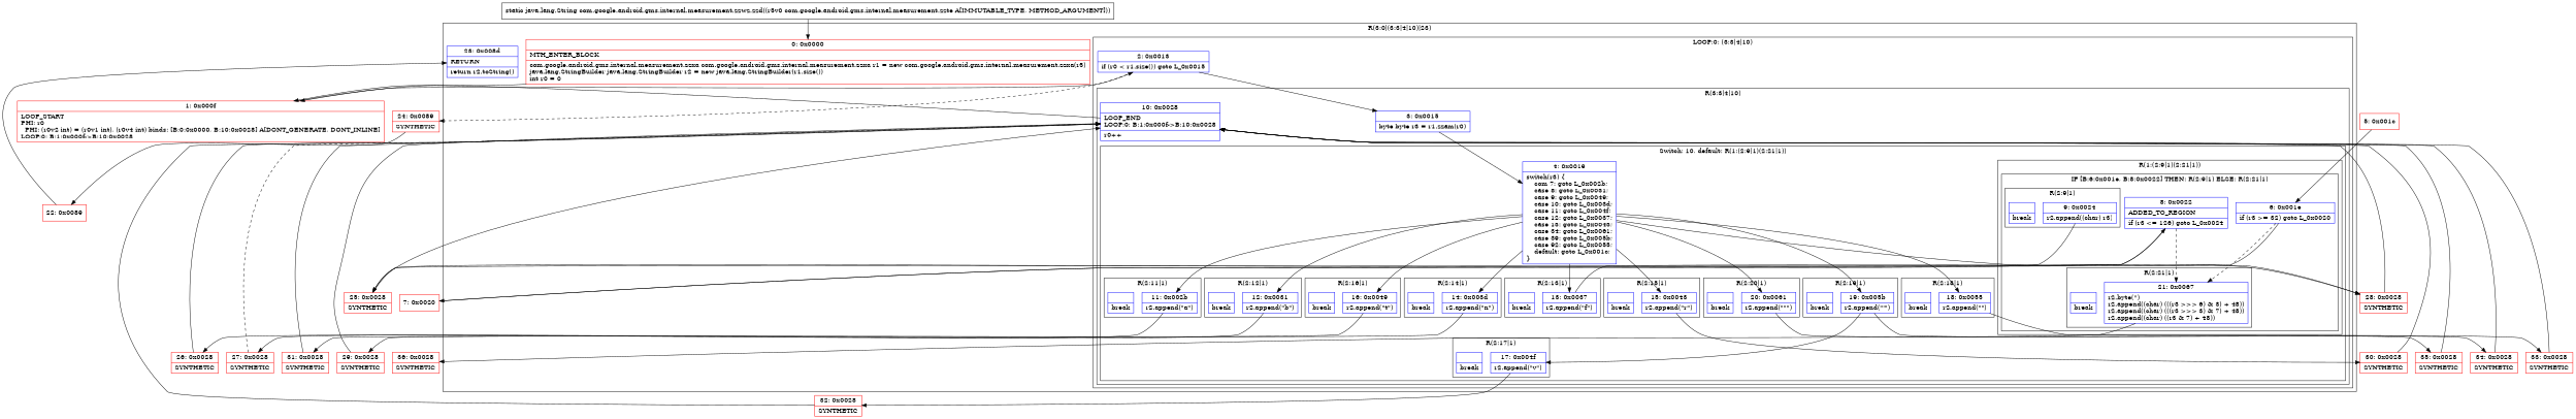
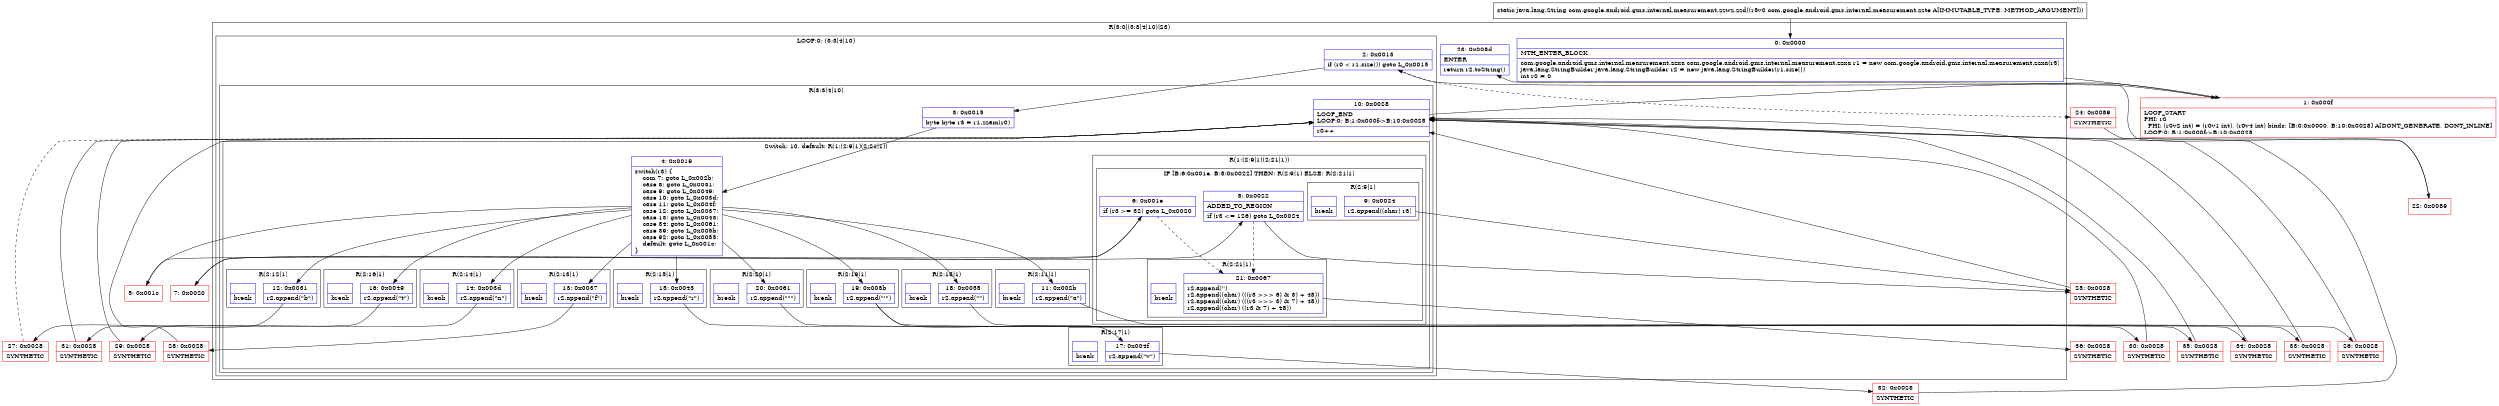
  digraph {
    node [color=blue shape=record]
    n1 [label="{11\:\ 0x002b|r2.append(\"a\")\l}"]
    n2 [label="{|break\l}"]
    n3 [label="{12\:\ 0x0031|r2.append(\"b\")\l}"]
    n4 [label="{|break\l}"]
    n5 [label="{16\:\ 0x0049|r2.append(\"t\")\l}"]
    n6 [label="{|break\l}"]
    n7 [label="{14\:\ 0x003d|r2.append(\"n\")\l}"]
    n8 [label="{|break\l}"]
    n9 [label="{17\:\ 0x004f|r2.append(\"v\")\l}"]
    n10 [label="{|break\l}"]
    n11 [label="{13\:\ 0x0037|r2.append(\"f\")\l}"]
    n12 [label="{|break\l}"]
    n13 [label="{15\:\ 0x0043|r2.append(\"r\")\l}"]
    n14 [label="{|break\l}"]
    n15 [label="{20\:\ 0x0061|r2.append(\"\"\")\l}"]
    n16 [label="{|break\l}"]
    n17 [label="{19\:\ 0x005b|r2.append(\"'\")\l}"]
    n18 [label="{|break\l}"]
    n19 [label="{18\:\ 0x0055|r2.append(\"\")\l}"]
    n20 [label="{|break\l}"]
    n21 [label="{9\:\ 0x0024|r2.append((char) r3)\l}"]
    n22 [label="{|break\l}"]
-   n23 [label="{21\:\ 0x0067|r2.byte('')\lr2.append((char) (((r3 \>\>\> 6) & 3) + 48))\lr2.append((char) (((r3 \>\>\> 3) & 7) + 48))\lr2.append((char) ((r3 & 7) + 48))\l}"]
+   n23 [label="{21\:\ 0x0067|r2.append('')\lr2.append((char) (((r3 \>\>\> 6) & 3) + 48))\lr2.append((char) (((r3 \>\>\> 3) & 7) + 48))\lr2.append((char) ((r3 & 7) + 48))\l}"]
    n24 [label="{|break\l}"]
    n25 [label="{6\:\ 0x001e|if (r3 \>= 32) goto L_0x0020\l}"]
    n26 [label="{8\:\ 0x0022|ADDED_TO_REGION\l|if (r3 \<= 126) goto L_0x0024\l}"]
    n27 [label="{4\:\ 0x0019|switch(r3) \{\l    com 7: goto L_0x002b;\l    case 8: goto L_0x0031;\l    case 9: goto L_0x0049;\l    case 10: goto L_0x003d;\l    case 11: goto L_0x004f;\l    case 12: goto L_0x0037;\l    case 13: goto L_0x0043;\l    case 34: goto L_0x0061;\l    case 39: goto L_0x005b;\l    case 92: goto L_0x0055;\l    default: goto L_0x001c;\l\}\l}"]
    n28 [label="{3\:\ 0x0015|byte byte r3 = r1.zzam(r0)\l}"]
    n29 [label="{10\:\ 0x0028|LOOP_END\lLOOP:0: B:1:0x000f\-\>B:10:0x0028\l|r0++\l}"]
    n30 [label="{2\:\ 0x0013|if (r0 \< r1.size()) goto L_0x0015\l}"]
-   n31 [color=red label="{0\:\ 0x0000|MTH_ENTER_BLOCK\l|com.google.android.gms.internal.measurement.zzxa com.google.android.gms.internal.measurement.zzxa r1 = new com.google.android.gms.internal.measurement.zzxa(r5)\ljava.lang.StringBuilder java.lang.StringBuilder r2 = new java.lang.StringBuilder(r1.size())\lint r0 = 0\l}"]
-   n32 [label="{23\:\ 0x008d|RETURN\l|return r2.toString()\l}"]
+   n31 [label="{0\:\ 0x0000|MTH_ENTER_BLOCK\l|com.google.android.gms.internal.measurement.zzxa com.google.android.gms.internal.measurement.zzxa r1 = new com.google.android.gms.internal.measurement.zzxa(r5)\ljava.lang.StringBuilder java.lang.StringBuilder r2 = new java.lang.StringBuilder(r1.size())\lint r0 = 0\l}"]
+   n32 [label="{23\:\ 0x008d|ENTER\l|return r2.toString()\l}"]
    n33 [color=red label="{26\:\ 0x0028|SYNTHETIC\l}"]
    n34 [color=red label="{27\:\ 0x0028|SYNTHETIC\l}"]
    n35 [color=red label="{31\:\ 0x0028|SYNTHETIC\l}"]
    n36 [color=red label="{29\:\ 0x0028|SYNTHETIC\l}"]
    n37 [color=red label="{32\:\ 0x0028|SYNTHETIC\l}"]
    n38 [color=red label="{28\:\ 0x0028|SYNTHETIC\l}"]
    n39 [color=red label="{30\:\ 0x0028|SYNTHETIC\l}"]
    n40 [color=red label="{35\:\ 0x0028|SYNTHETIC\l}"]
    n41 [color=red label="{34\:\ 0x0028|SYNTHETIC\l}"]
    n42 [color=red label="{33\:\ 0x0028|SYNTHETIC\l}"]
    n43 [color=red label="{25\:\ 0x0028|SYNTHETIC\l}"]
    n44 [color=red label="{36\:\ 0x0028|SYNTHETIC\l}"]
    n45 [color=red label="{7\:\ 0x0020}"]
    n46 [color=red label="{5\:\ 0x001c}"]
    n47 [color=red label="{1\:\ 0x000f|LOOP_START\lPHI: r0 \l  PHI: (r0v2 int) = (r0v1 int), (r0v4 int) binds: [B:0:0x0000, B:10:0x0028] A[DONT_GENERATE, DONT_INLINE]\lLOOP:0: B:1:0x000f\-\>B:10:0x0028\l}"]
    n48 [color=red label="{24\:\ 0x0089|SYNTHETIC\l}"]
    n49 [color=red label="{22\:\ 0x0089}"]
    n50 [label="{static java.lang.String com.google.android.gms.internal.measurement.zzwz.zzd((r5v0 com.google.android.gms.internal.measurement.zzte A[IMMUTABLE_TYPE, METHOD_ARGUMENT])) }" color=""]
    subgraph cluster_1 {
      label="R(3:0|(3:3|4|10)|23)"
      n31
      n32
      subgraph cluster_2 {
        label="LOOP:0: (3:3|4|10)"
        n30
        subgraph cluster_3 {
          label="R(3:3|4|10)"
          n28
          n29
          subgraph cluster_4 {
            label="Switch: 10, default: R(1:(2:9|1)(2:21|1))"
            n27
            subgraph cluster_5 {
              label="R(2:11|1)"
              n1
              n2
            }
            subgraph cluster_6 {
              label="R(2:12|1)"
              n3
              n4
            }
            subgraph cluster_7 {
              label="R(2:16|1)"
              n5
              n6
            }
            subgraph cluster_8 {
              label="R(2:14|1)"
              n7
              n8
            }
            subgraph cluster_9 {
              label="R(2:17|1)"
              n9
              n10
            }
            subgraph cluster_10 {
              label="R(2:13|1)"
              n11
              n12
            }
            subgraph cluster_11 {
              label="R(2:15|1)"
              n13
              n14
            }
            subgraph cluster_12 {
              label="R(2:20|1)"
              n15
              n16
            }
            subgraph cluster_13 {
              label="R(2:19|1)"
              n17
              n18
            }
            subgraph cluster_14 {
              label="R(2:18|1)"
              n19
              n20
            }
            subgraph cluster_15 {
              label="R(1:(2:9|1)(2:21|1))"
              subgraph cluster_16 {
                label="IF [B:6:0x001e, B:8:0x0022] THEN: R(2:9|1) ELSE: R(2:21|1)"
                n25
                n26
                subgraph cluster_17 {
                  label="R(2:9|1)"
                  n21
                  n22
                }
                subgraph cluster_18 {
                  label="R(2:21|1)"
                  n23
                  n24
                }
              }
            }
          }
        }
      }
    }
    n1 -> n33
    n3 -> n34
    n5 -> n35
    n7 -> n36
    n9 -> n37
    n11 -> n38
    n13 -> n39
    n15 -> n40
    n17 -> n9
    n17 -> n41
    n19 -> n42
    n21 -> n43
    n23 -> n44
    n25 -> n23 [style=dashed]
    n25 -> n45
    n26 -> n23 [style=dashed]
    n26 -> n43
    n27 -> n1
    n27 -> n3
    n27 -> n5
    n27 -> n7
    n27 -> n11
    n27 -> n13
    n27 -> n15
    n27 -> n17
    n27 -> n19
-   n27 -> n38
+   n27 -> n46
    n28 -> n27
    n29 -> n47
    n30 -> n28
    n30 -> n48 [style=dashed]
    n31 -> n47
    n33 -> n29
    n34 -> n29 [style=dashed]
    n35 -> n29
    n36 -> n29
    n37 -> n29
    n38 -> n29
    n39 -> n29
    n40 -> n29
    n41 -> n29
    n42 -> n29
    n43 -> n29
    n45 -> n26
    n46 -> n25
    n47 -> n30
    n48 -> n49
    n49 -> n32
    n50 -> n31
  }
